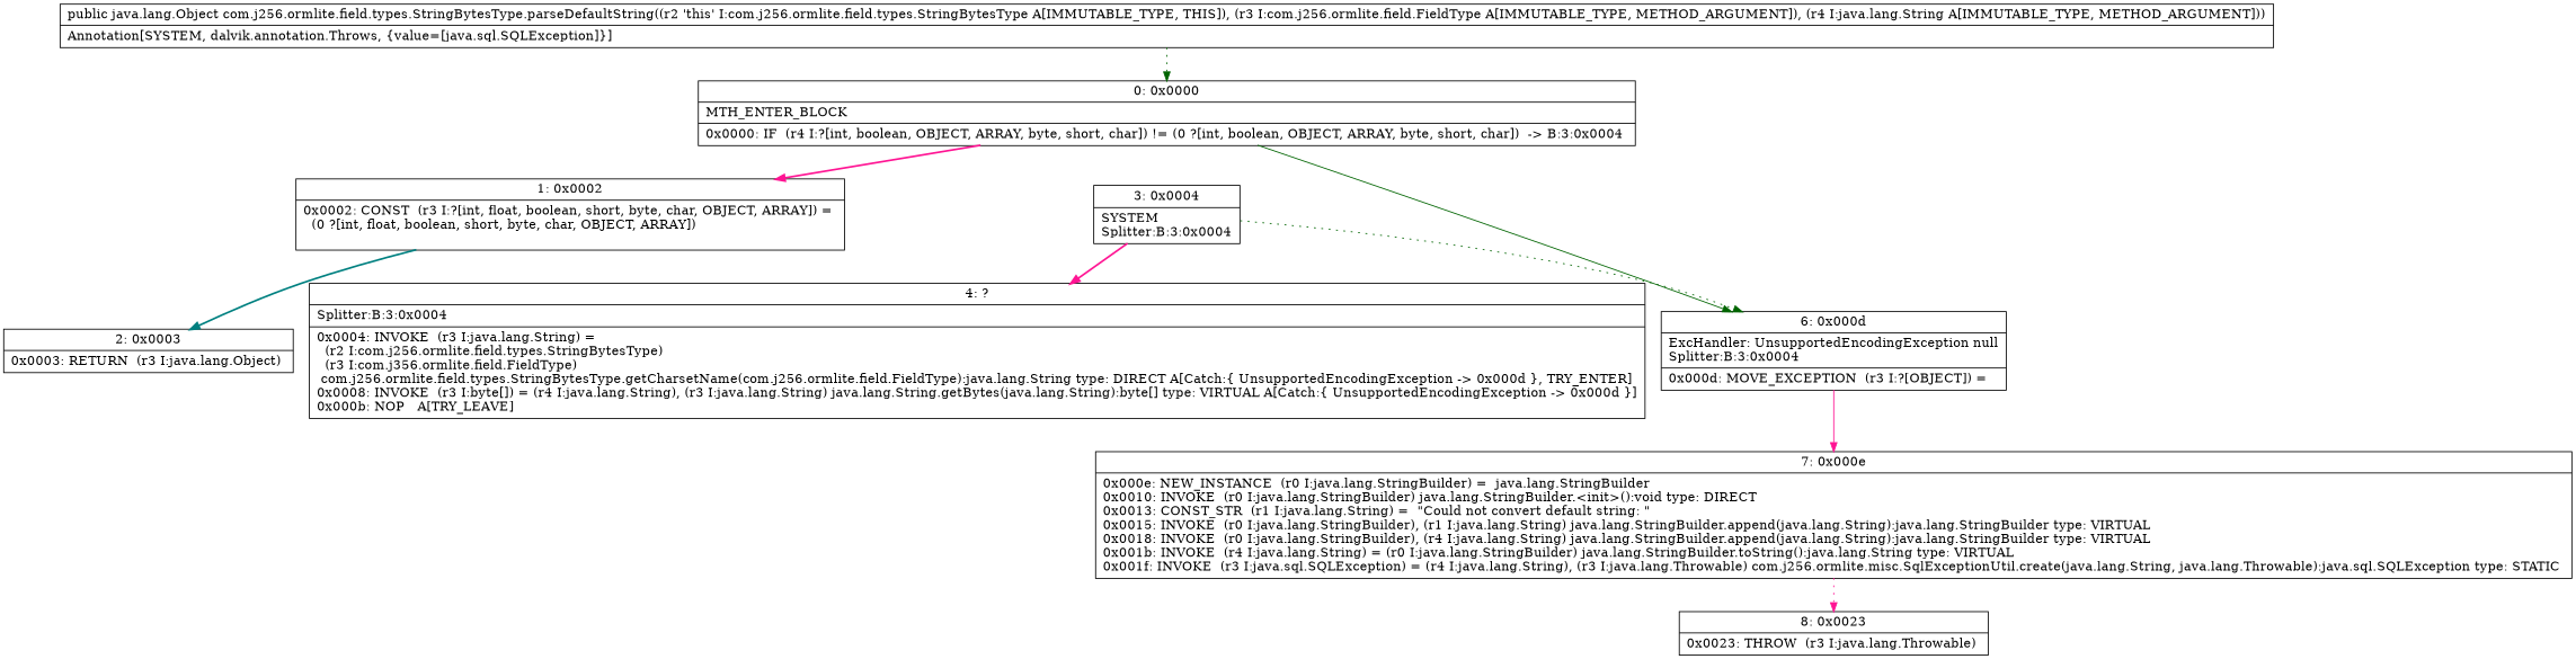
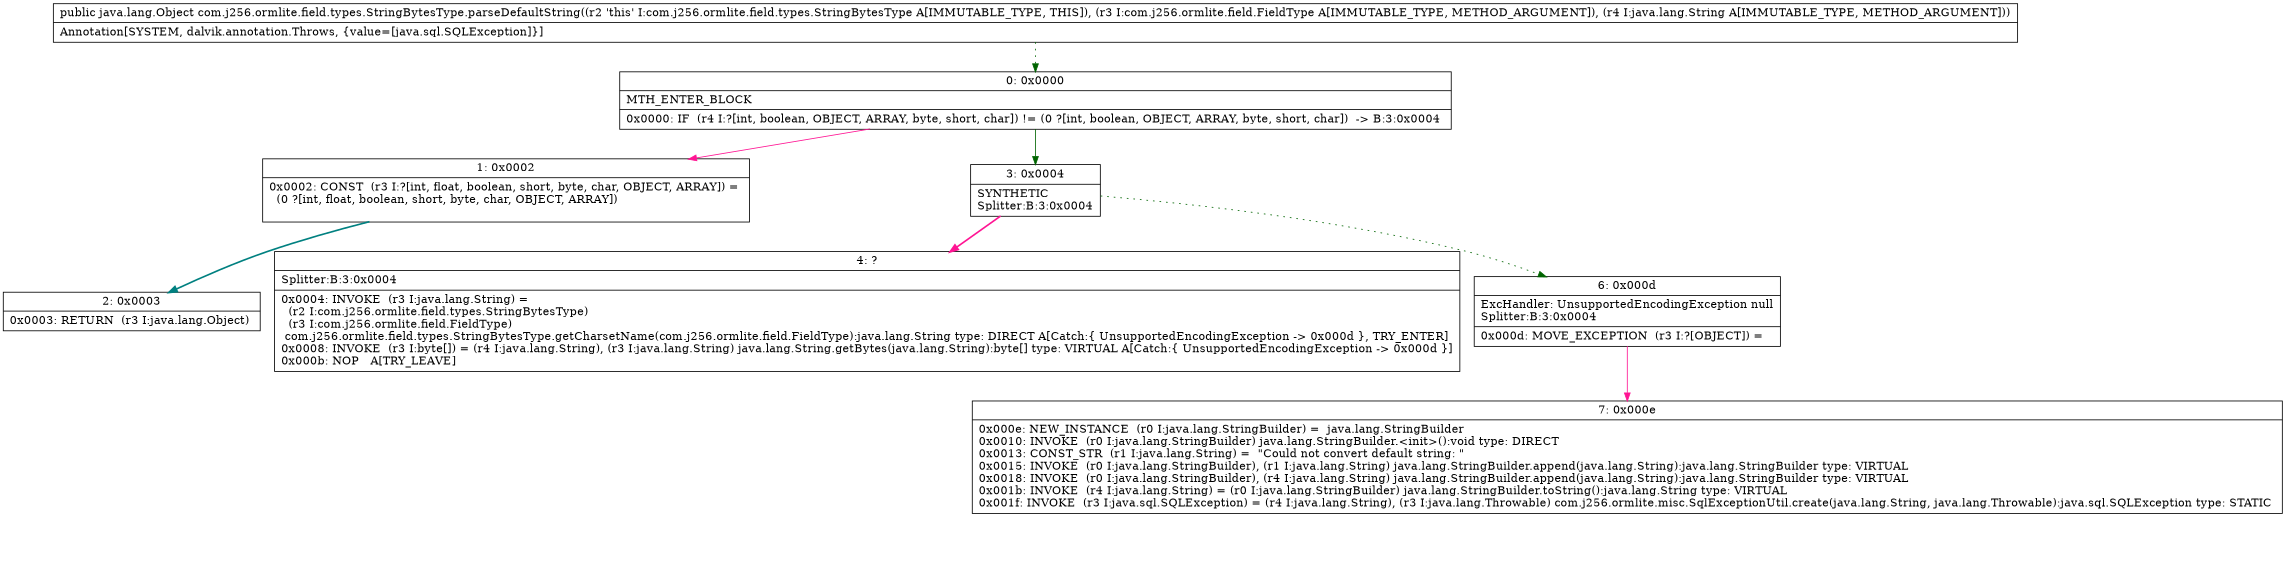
  digraph {
    node [shape=record]
    edge [color=deeppink style=solid]
    n1 [label="{0\:\ 0x0000|MTH_ENTER_BLOCK\l|0x0000: IF  (r4 I:?[int, boolean, OBJECT, ARRAY, byte, short, char]) != (0 ?[int, boolean, OBJECT, ARRAY, byte, short, char])  \-\> B:3:0x0004 \l}"]
    n2 [label="{1\:\ 0x0002|0x0002: CONST  (r3 I:?[int, float, boolean, short, byte, char, OBJECT, ARRAY]) = \l  (0 ?[int, float, boolean, short, byte, char, OBJECT, ARRAY])\l \l}"]
-   n3 [label="{3\:\ 0x0004|SYSTEM\lSplitter:B:3:0x0004\l}"]
+   n3 [label="{3\:\ 0x0004|SYNTHETIC\lSplitter:B:3:0x0004\l}"]
    n4 [label="{2\:\ 0x0003|0x0003: RETURN  (r3 I:java.lang.Object) \l}"]
-   n5 [label="{4\:\ ?|Splitter:B:3:0x0004\l|0x0004: INVOKE  (r3 I:java.lang.String) = \l  (r2 I:com.j256.ormlite.field.types.StringBytesType)\l  (r3 I:com.j356.ormlite.field.FieldType)\l com.j256.ormlite.field.types.StringBytesType.getCharsetName(com.j256.ormlite.field.FieldType):java.lang.String type: DIRECT A[Catch:\{ UnsupportedEncodingException \-\> 0x000d \}, TRY_ENTER]\l0x0008: INVOKE  (r3 I:byte[]) = (r4 I:java.lang.String), (r3 I:java.lang.String) java.lang.String.getBytes(java.lang.String):byte[] type: VIRTUAL A[Catch:\{ UnsupportedEncodingException \-\> 0x000d \}]\l0x000b: NOP   A[TRY_LEAVE]\l}"]
+   n5 [label="{4\:\ ?|Splitter:B:3:0x0004\l|0x0004: INVOKE  (r3 I:java.lang.String) = \l  (r2 I:com.j256.ormlite.field.types.StringBytesType)\l  (r3 I:com.j256.ormlite.field.FieldType)\l com.j256.ormlite.field.types.StringBytesType.getCharsetName(com.j256.ormlite.field.FieldType):java.lang.String type: DIRECT A[Catch:\{ UnsupportedEncodingException \-\> 0x000d \}, TRY_ENTER]\l0x0008: INVOKE  (r3 I:byte[]) = (r4 I:java.lang.String), (r3 I:java.lang.String) java.lang.String.getBytes(java.lang.String):byte[] type: VIRTUAL A[Catch:\{ UnsupportedEncodingException \-\> 0x000d \}]\l0x000b: NOP   A[TRY_LEAVE]\l}"]
    n6 [label="{6\:\ 0x000d|ExcHandler: UnsupportedEncodingException null\lSplitter:B:3:0x0004\l|0x000d: MOVE_EXCEPTION  (r3 I:?[OBJECT]) =  \l}"]
    n7 [label="{7\:\ 0x000e|0x000e: NEW_INSTANCE  (r0 I:java.lang.StringBuilder) =  java.lang.StringBuilder \l0x0010: INVOKE  (r0 I:java.lang.StringBuilder) java.lang.StringBuilder.\<init\>():void type: DIRECT \l0x0013: CONST_STR  (r1 I:java.lang.String) =  \"Could not convert default string: \" \l0x0015: INVOKE  (r0 I:java.lang.StringBuilder), (r1 I:java.lang.String) java.lang.StringBuilder.append(java.lang.String):java.lang.StringBuilder type: VIRTUAL \l0x0018: INVOKE  (r0 I:java.lang.StringBuilder), (r4 I:java.lang.String) java.lang.StringBuilder.append(java.lang.String):java.lang.StringBuilder type: VIRTUAL \l0x001b: INVOKE  (r4 I:java.lang.String) = (r0 I:java.lang.StringBuilder) java.lang.StringBuilder.toString():java.lang.String type: VIRTUAL \l0x001f: INVOKE  (r3 I:java.sql.SQLException) = (r4 I:java.lang.String), (r3 I:java.lang.Throwable) com.j256.ormlite.misc.SqlExceptionUtil.create(java.lang.String, java.lang.Throwable):java.sql.SQLException type: STATIC \l}"]
-   n8 [label="{8\:\ 0x0023|0x0023: THROW  (r3 I:java.lang.Throwable) \l}"]
    n9 [label="{public java.lang.Object com.j256.ormlite.field.types.StringBytesType.parseDefaultString((r2 'this' I:com.j256.ormlite.field.types.StringBytesType A[IMMUTABLE_TYPE, THIS]), (r3 I:com.j256.ormlite.field.FieldType A[IMMUTABLE_TYPE, METHOD_ARGUMENT]), (r4 I:java.lang.String A[IMMUTABLE_TYPE, METHOD_ARGUMENT]))  | Annotation[SYSTEM, dalvik.annotation.Throws, \{value=[java.sql.SQLException]\}]\l}"]
-   n1 -> n2 [style=bold]
-   n1 -> n6 [color=darkgreen]
+   n1 -> n2
+   n1 -> n3 [color=darkgreen]
    n2 -> n4 [color=teal style=bold]
    n3 -> n5 [style=bold]
    n3 -> n6 [color=darkgreen style=dotted]
    n6 -> n7
-   n7 -> n8 [style=dotted]
    n9 -> n1 [color=darkgreen style=dotted]
  }
